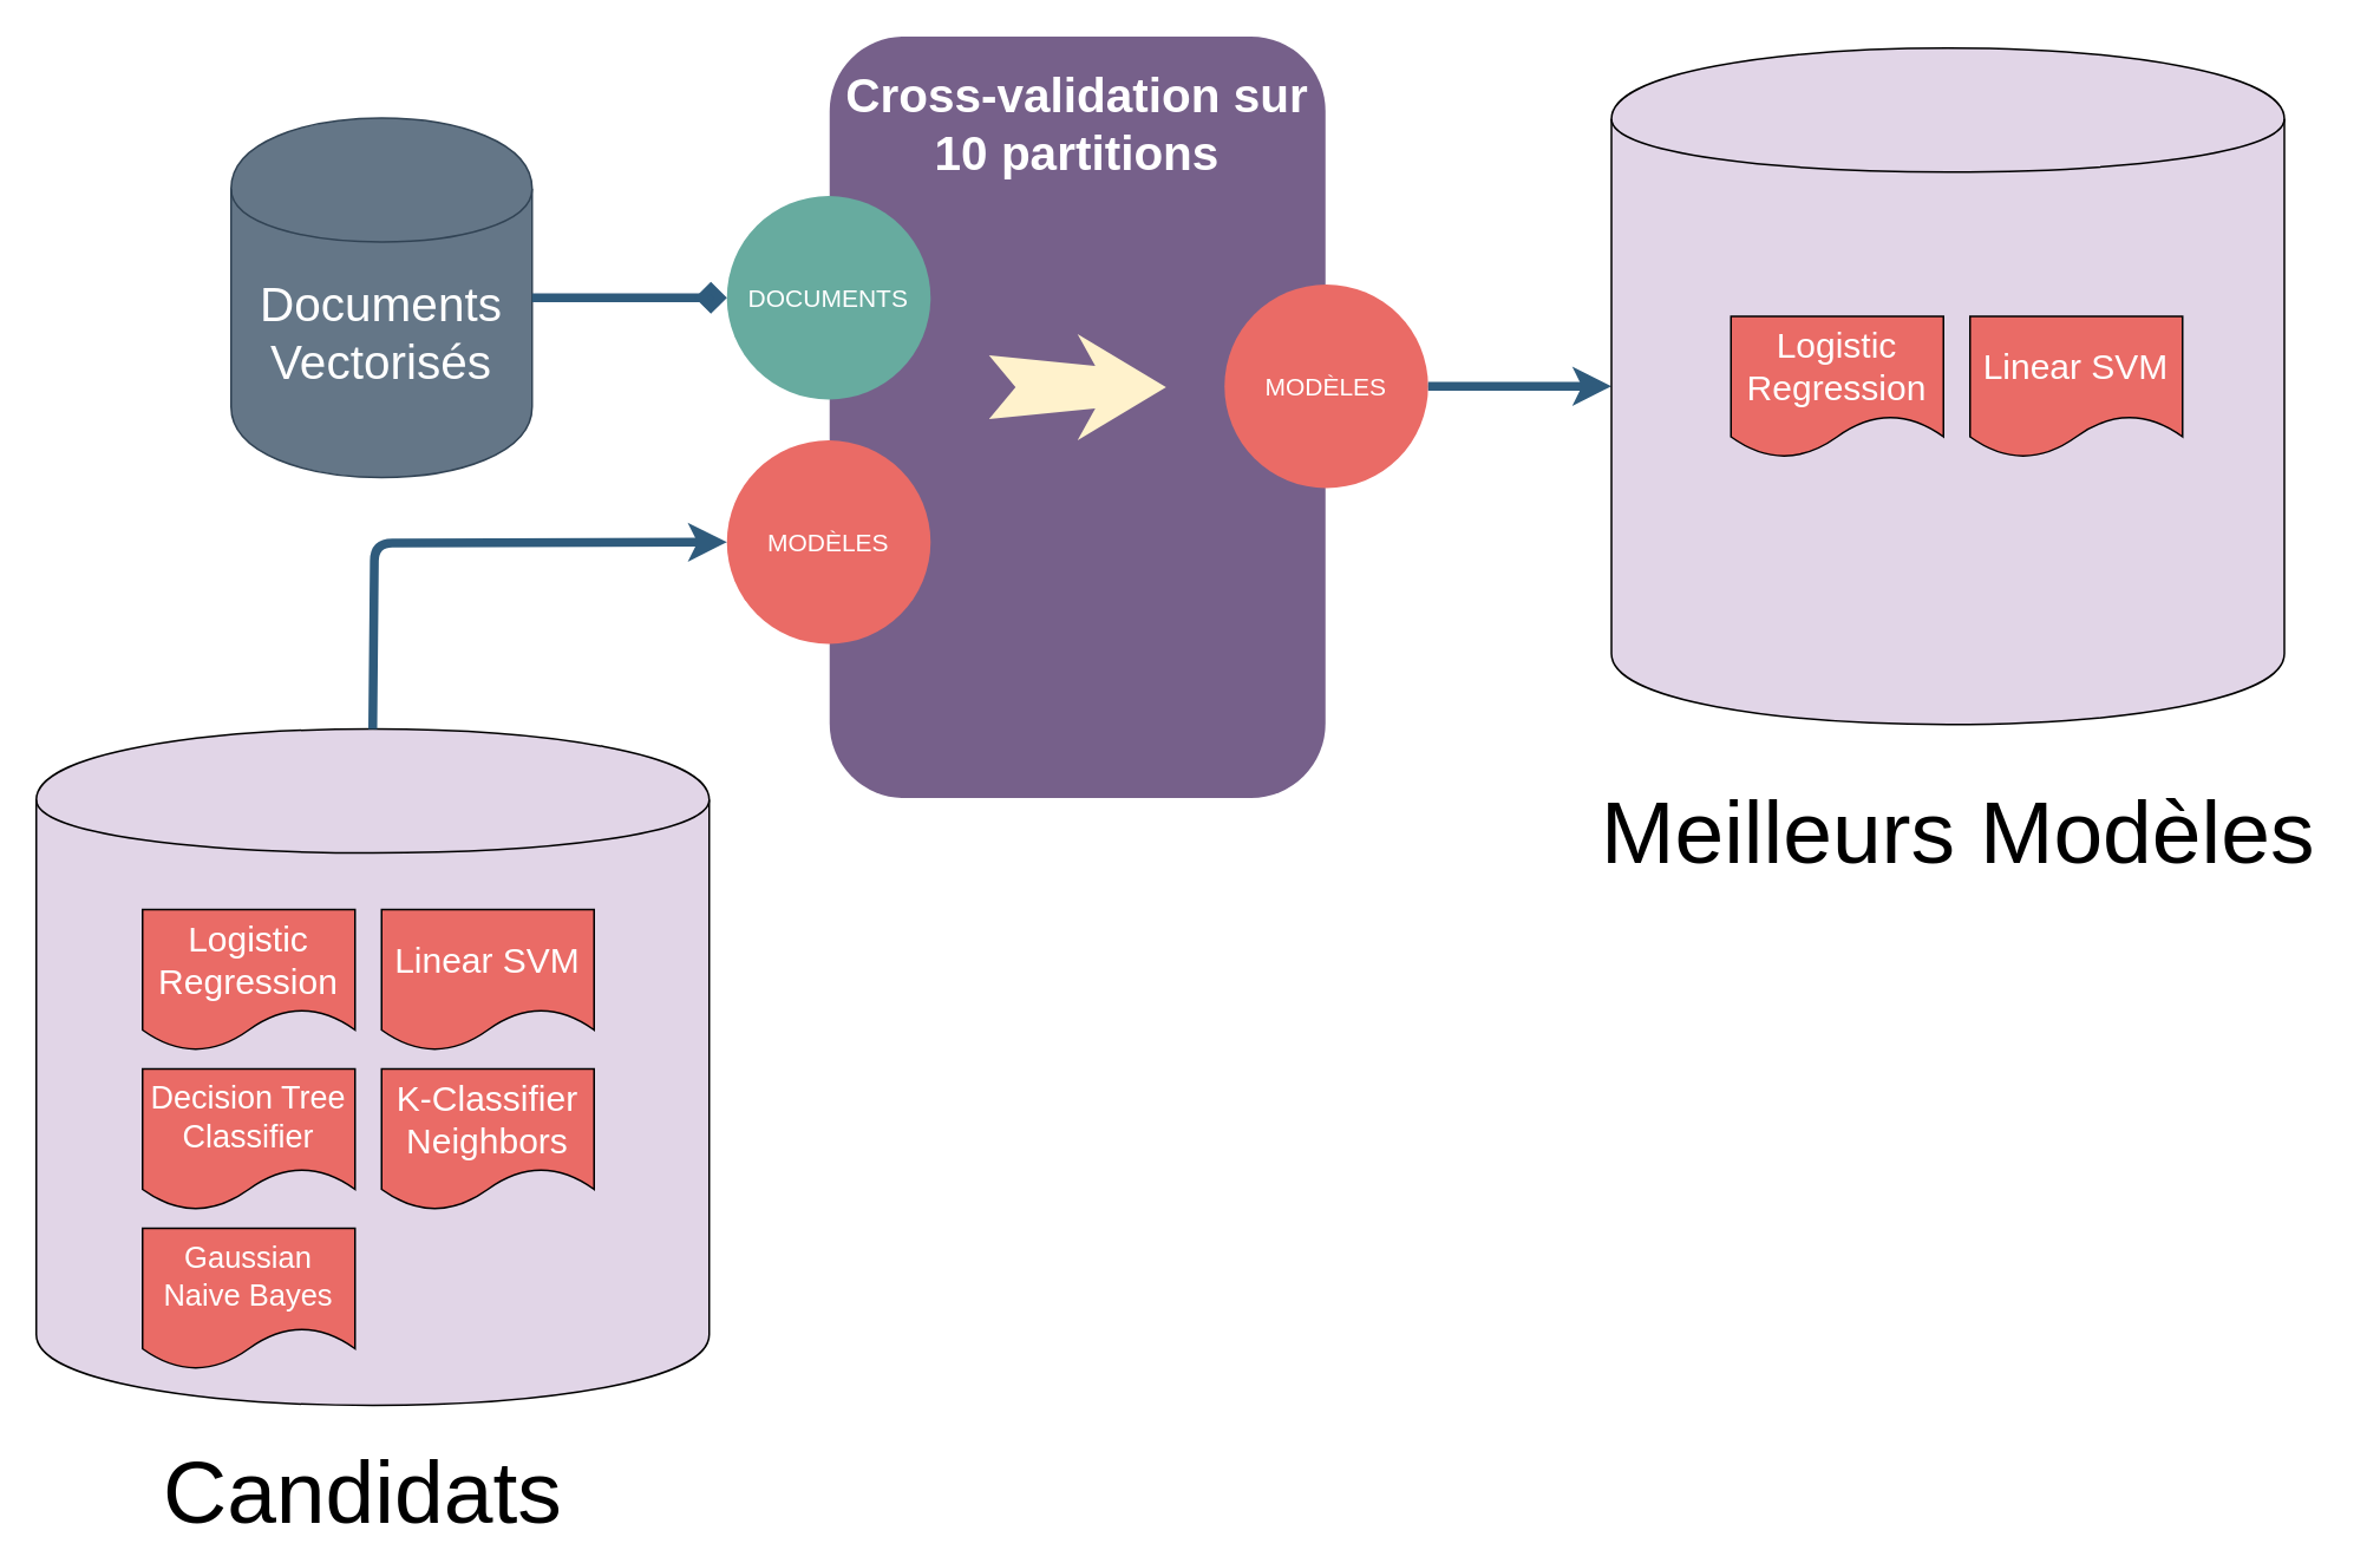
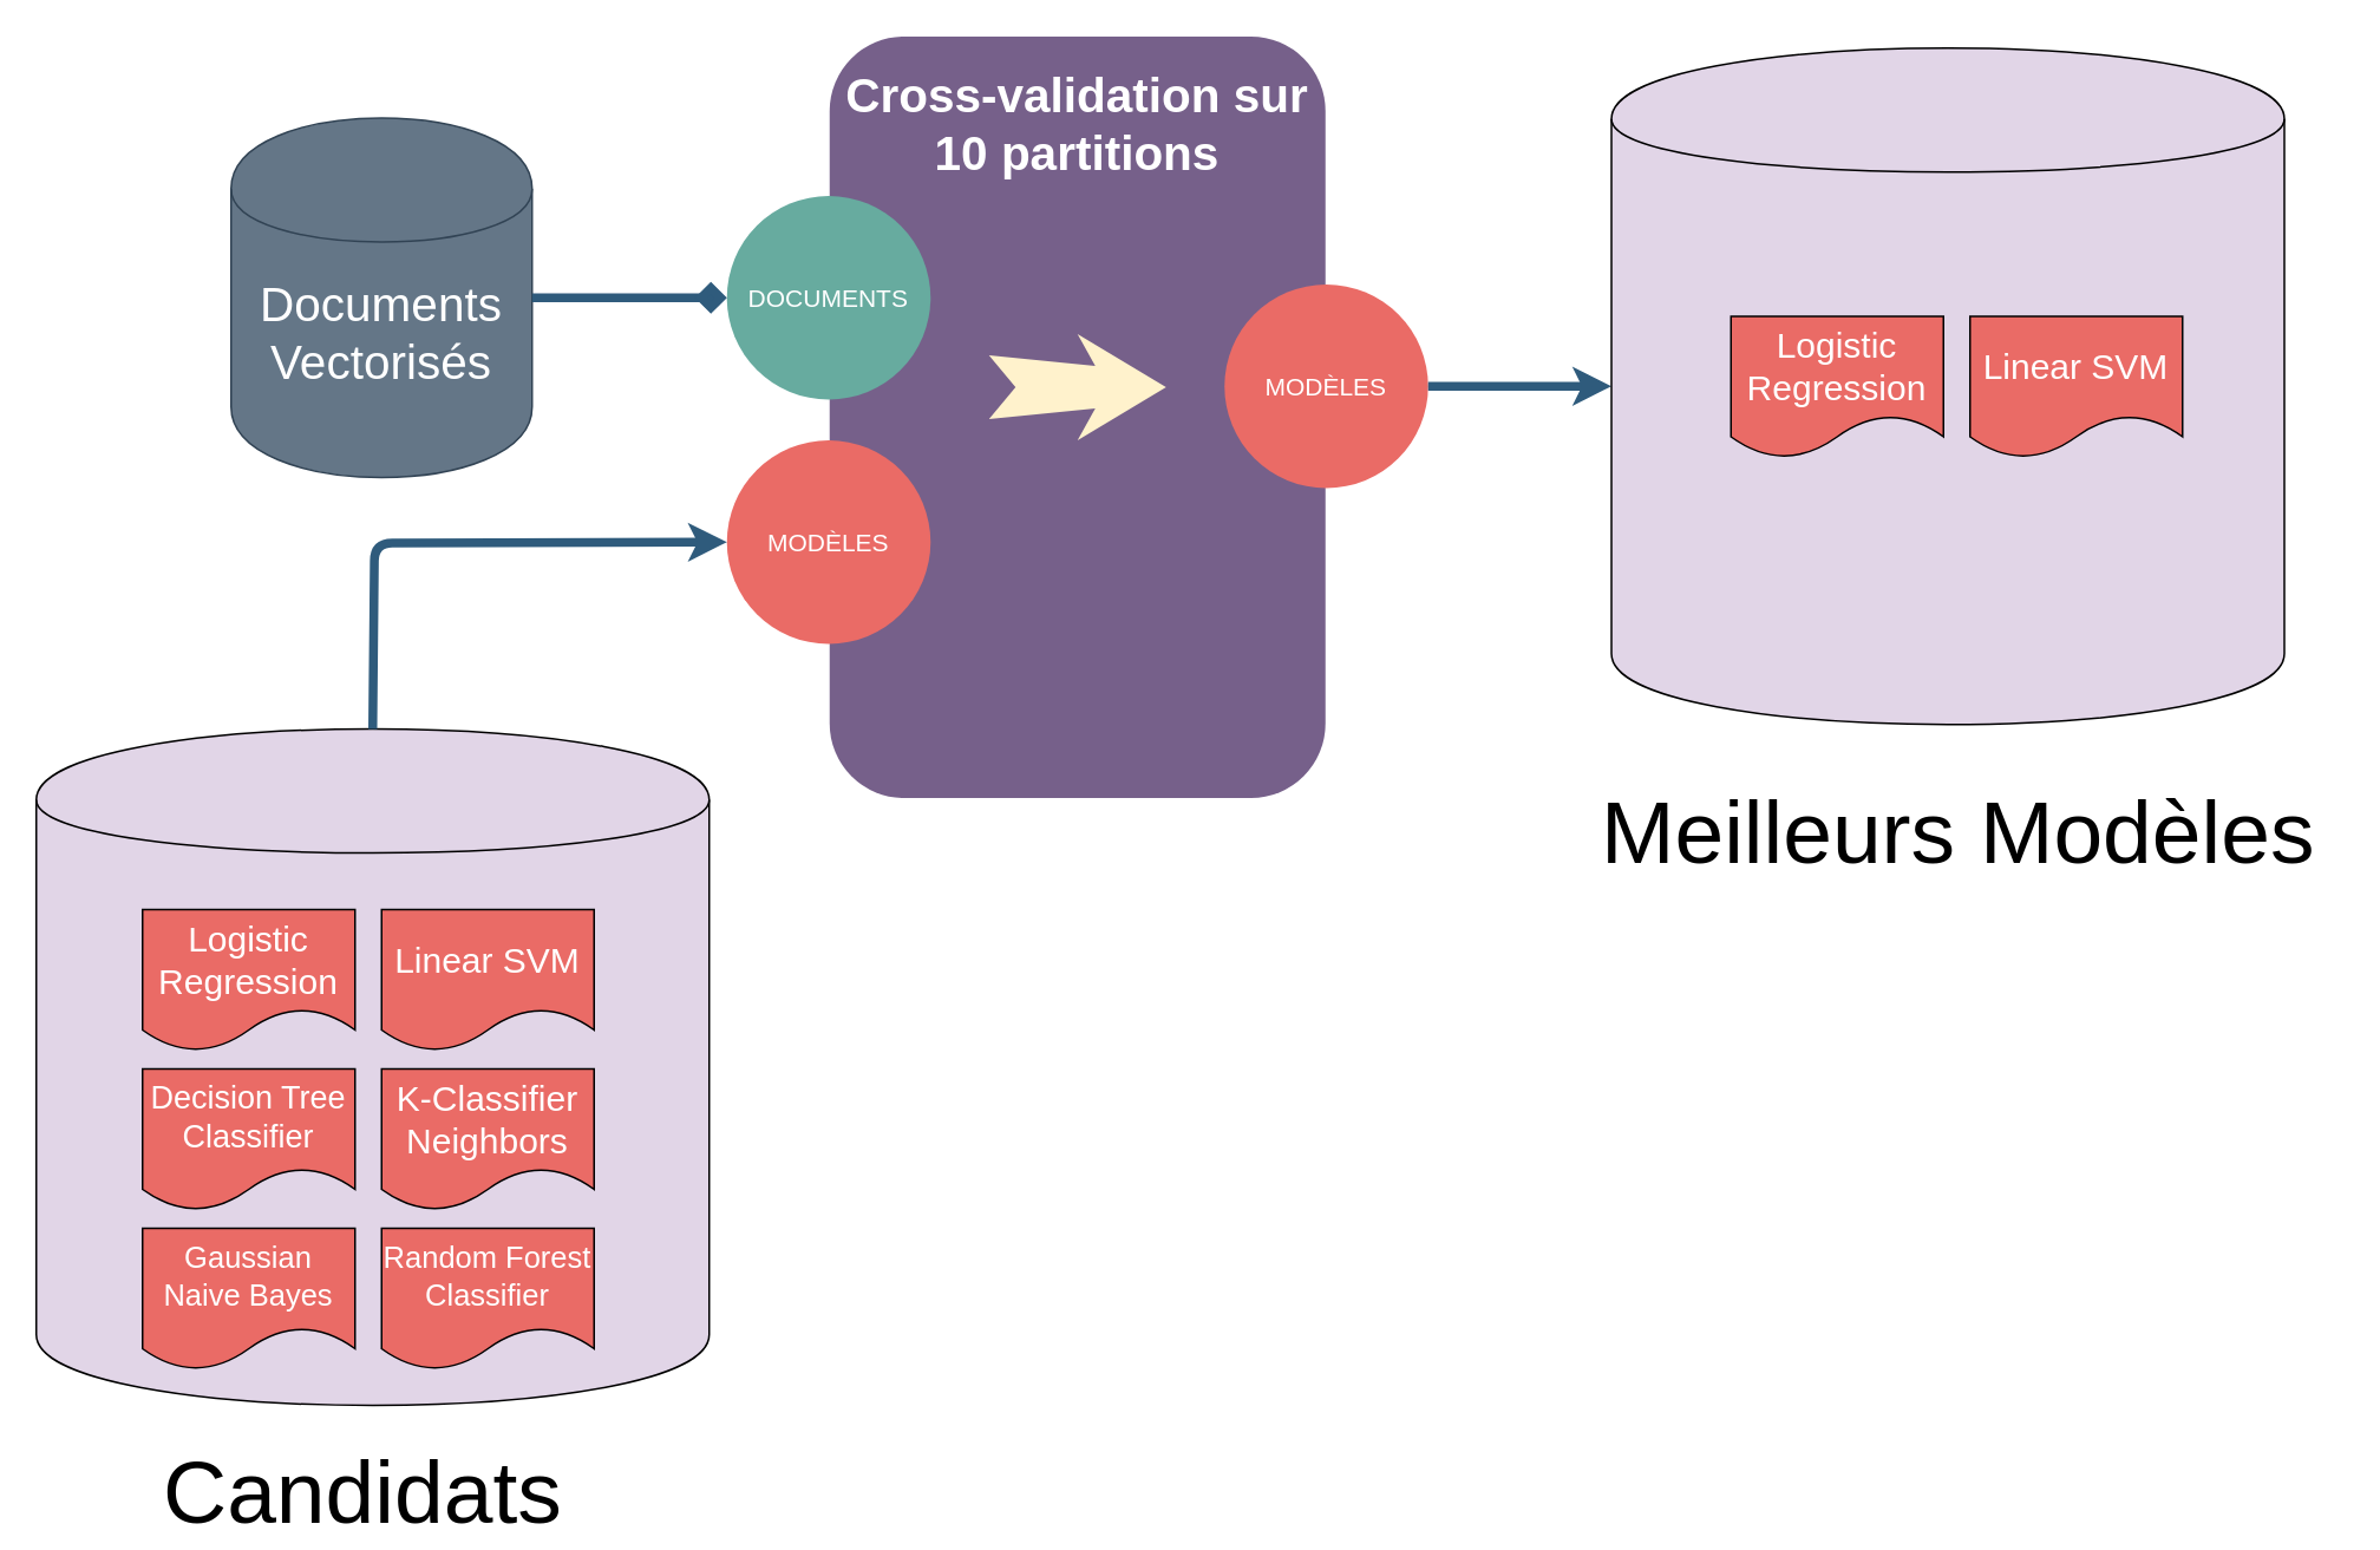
  <mxCell id="0" />
  <mxCell id="1" parent="0" />
  <mxCell id="2" value="" style="shape=cylinder;whiteSpace=wrap;html=1;boundedLbl=1;backgroundOutline=1;fillColor=#E1D5E7;" vertex="1" parent="1"><mxGeometry x="20" y="411" width="380" height="382" as="geometry" /></mxCell>
  <mxCell id="3" value="" style="whiteSpace=wrap;html=1;rounded=1;shadow=0;strokeWidth=8;fontSize=20;align=center;fillColor=#76608a;strokeColor=none;fontColor=#ffffff;" parent="1" vertex="1"><mxGeometry x="468" y="20" width="280" height="430" as="geometry" /></mxCell>
  <mxCell id="4" value="Cross-validation sur 10 partitions" style="text;html=1;strokeColor=none;fillColor=none;align=center;verticalAlign=middle;whiteSpace=wrap;rounded=0;shadow=0;fontSize=27;fontColor=#FFFFFF;fontStyle=1" parent="1" vertex="1"><mxGeometry x="468" y="40" width="280" height="60" as="geometry" /></mxCell>
  <mxCell id="5" value="" style="line;strokeWidth=2;html=1;rounded=0;shadow=0;fontSize=27;align=center;fillColor=none;strokeColor=none;" parent="1" vertex="1"><mxGeometry x="488" y="100" width="240" height="10" as="geometry" /></mxCell>
  <mxCell id="6" value="" style="line;strokeWidth=2;html=1;rounded=0;shadow=0;fontSize=27;align=center;fillColor=none;strokeColor=none;" parent="1" vertex="1"><mxGeometry x="488" y="320" width="240" height="10" as="geometry" /></mxCell>
  <mxCell id="7" value="DOCUMENTS" style="ellipse;whiteSpace=wrap;html=1;rounded=0;shadow=0;strokeWidth=6;fontSize=14;align=center;fillColor=#67AB9F;strokeColor=none;fontColor=#FFFFFF;" parent="1" vertex="1"><mxGeometry x="410" y="110" width="115" height="115" as="geometry" /></mxCell>
  <mxCell id="8" value="" style="html=1;shadow=0;dashed=0;align=center;verticalAlign=middle;shape=mxgraph.arrows2.stylisedArrow;dy=0.6;dx=40;notch=15;feather=0.4;rounded=0;strokeWidth=1;fontSize=27;strokeColor=none;fillColor=#fff2cc;" parent="1" vertex="1"><mxGeometry x="558" y="188" width="100" height="60" as="geometry" /></mxCell>
  <mxCell id="9" value="MODÈLES" style="ellipse;whiteSpace=wrap;html=1;rounded=0;shadow=0;strokeWidth=6;fontSize=14;align=center;fillColor=#EA6B66;strokeColor=none;fontColor=#FFFFFF;" parent="1" vertex="1"><mxGeometry x="691" y="160" width="115" height="115" as="geometry" /></mxCell>
  <mxCell id="10" value="&lt;font style=&quot;font-size: 27px&quot;&gt;Documents Vectorisés&lt;br&gt;&lt;/font&gt;" style="shape=cylinder;whiteSpace=wrap;html=1;boundedLbl=1;backgroundOutline=1;fillColor=#647687;strokeColor=#314354;fontColor=#ffffff;" parent="1" vertex="1"><mxGeometry x="130" y="66" width="170" height="203" as="geometry" /></mxCell>
  <mxCell id="11" value="" style="endArrow=diamond;html=1;strokeWidth=5;entryX=0;entryY=0.5;entryDx=0;entryDy=0;strokeColor=#2F5B7C;exitX=1;exitY=0.5;exitDx=0;exitDy=0;" parent="1" source="10" target="7" edge="1"><mxGeometry width="50" height="50" relative="1" as="geometry"><mxPoint x="1040" y="-98" as="sourcePoint" /><mxPoint x="290" y="242" as="targetPoint" /><Array as="points" /></mxGeometry></mxCell>
  <mxCell id="12" value="MODÈLES" style="ellipse;whiteSpace=wrap;html=1;rounded=0;shadow=0;strokeWidth=6;fontSize=14;align=center;fillColor=#EA6B66;strokeColor=none;fontColor=#FFFFFF;" vertex="1" parent="1"><mxGeometry x="410" y="248" width="115" height="115" as="geometry" /></mxCell>
  <mxCell id="13" value="&lt;font style=&quot;font-size: 20px&quot; color=&quot;#FFFFFF&quot;&gt;Logistic Regression&lt;br&gt;&lt;/font&gt;" style="shape=document;whiteSpace=wrap;html=1;boundedLbl=1;fillColor=#EA6B66;gradientColor=none;" vertex="1" parent="1"><mxGeometry x="80" y="513" width="120" height="80" as="geometry" /></mxCell>
  <mxCell id="14" value="&lt;font style=&quot;font-size: 18px&quot; color=&quot;#FFFFFF&quot;&gt;Decision Tree Classifier&lt;/font&gt;" style="shape=document;whiteSpace=wrap;html=1;boundedLbl=1;fillColor=#EA6B66;gradientColor=none;" vertex="1" parent="1"><mxGeometry x="80" y="603" width="120" height="80" as="geometry" /></mxCell>
  <mxCell id="15" value="&lt;font style=&quot;font-size: 17px&quot; color=&quot;#FFFFFF&quot;&gt;Gaussian Naive Bayes&lt;br&gt;&lt;/font&gt;" style="shape=document;whiteSpace=wrap;html=1;boundedLbl=1;fillColor=#EA6B66;gradientColor=none;" vertex="1" parent="1"><mxGeometry x="80" y="693" width="120" height="80" as="geometry" /></mxCell>
+ <mxCell id="16" value="&lt;font style=&quot;font-size: 17px&quot; color=&quot;#FFFFFF&quot;&gt;Random Forest Classifier&lt;br&gt;&lt;/font&gt;" style="shape=document;whiteSpace=wrap;html=1;boundedLbl=1;fillColor=#EA6B66;gradientColor=none;" vertex="1" parent="1"><mxGeometry x="215" y="693" width="120" height="80" as="geometry" /></mxCell>
  <mxCell id="17" value="&lt;font style=&quot;font-size: 20px&quot; color=&quot;#FFFFFF&quot;&gt;Linear SVM&lt;br&gt;&lt;/font&gt;" style="shape=document;whiteSpace=wrap;html=1;boundedLbl=1;fillColor=#EA6B66;gradientColor=none;" vertex="1" parent="1"><mxGeometry x="215" y="513" width="120" height="80" as="geometry" /></mxCell>
  <mxCell id="18" value="&lt;font style=&quot;font-size: 20px&quot; color=&quot;#FFFFFF&quot;&gt;K-Classifier Neighbors&lt;br&gt;&lt;/font&gt;" style="shape=document;whiteSpace=wrap;html=1;boundedLbl=1;fillColor=#EA6B66;gradientColor=none;" vertex="1" parent="1"><mxGeometry x="215" y="603" width="120" height="80" as="geometry" /></mxCell>
  <mxCell id="19" value="" style="endArrow=classic;html=1;strokeWidth=5;entryX=0;entryY=0.5;entryDx=0;entryDy=0;strokeColor=#2F5B7C;exitX=1;exitY=0.5;exitDx=0;exitDy=0;" edge="1" parent="1" source="9" target="21"><mxGeometry width="50" height="50" relative="1" as="geometry"><mxPoint x="830" y="252" as="sourcePoint" /><mxPoint x="940" y="260" as="targetPoint" /><Array as="points" /></mxGeometry></mxCell>
  <mxCell id="20" value="" style="endArrow=classic;html=1;strokeWidth=5;entryX=0;entryY=0.5;entryDx=0;entryDy=0;strokeColor=#2F5B7C;exitX=0.5;exitY=0;exitDx=0;exitDy=0;" edge="1" parent="1" source="2" target="12"><mxGeometry width="50" height="50" relative="1" as="geometry"><mxPoint x="310.5" y="170" as="sourcePoint" /><mxPoint x="420.5" y="178" as="targetPoint" /><Array as="points"><mxPoint x="211" y="306" /></Array></mxGeometry></mxCell>
  <mxCell id="21" value="" style="shape=cylinder;whiteSpace=wrap;html=1;boundedLbl=1;backgroundOutline=1;fillColor=#E1D5E7;" vertex="1" parent="1"><mxGeometry x="909.5" y="26.5" width="380" height="382" as="geometry" /></mxCell>
  <mxCell id="22" value="&lt;font style=&quot;font-size: 20px&quot; color=&quot;#FFFFFF&quot;&gt;Logistic Regression&lt;br&gt;&lt;/font&gt;" style="shape=document;whiteSpace=wrap;html=1;boundedLbl=1;fillColor=#EA6B66;gradientColor=none;" vertex="1" parent="1"><mxGeometry x="977" y="178" width="120" height="80" as="geometry" /></mxCell>
  <mxCell id="23" value="&lt;font style=&quot;font-size: 20px&quot; color=&quot;#FFFFFF&quot;&gt;Linear SVM&lt;br&gt;&lt;/font&gt;" style="shape=document;whiteSpace=wrap;html=1;boundedLbl=1;fillColor=#EA6B66;gradientColor=none;" vertex="1" parent="1"><mxGeometry x="1112" y="178" width="120" height="80" as="geometry" /></mxCell>
  <mxCell id="24" value="&lt;font style=&quot;font-size: 50px&quot;&gt;Candidats&lt;/font&gt;" style="text;html=1;resizable=0;points=[];autosize=1;align=left;verticalAlign=top;spacingTop=-4;" vertex="1" parent="1"><mxGeometry x="90" y="810" width="240" height="30" as="geometry" /></mxCell>
  <mxCell id="25" value="&lt;font style=&quot;font-size: 50px&quot;&gt;Meilleurs Modèles&lt;br&gt;&lt;/font&gt;" style="text;html=1;resizable=0;points=[];autosize=1;align=left;verticalAlign=top;spacingTop=-4;" vertex="1" parent="1"><mxGeometry x="902" y="437" width="420" height="30" as="geometry" /></mxCell>
